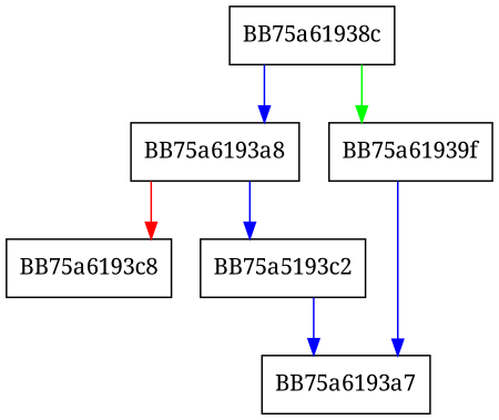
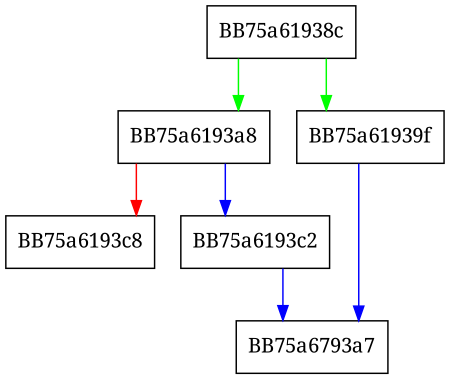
  digraph {
    fontname="Noto Serif"
    splines=ortho
    node [fontname="Noto Serif" shape=box]
    edge [color=blue fontname="Noto Serif"]
    BB75a61938c
    BB75a6193a8
    BB75a61939f
    BB75a6193c8
-   BB75a6193c2 [label=BB75a5193c2]
-   BB75a6193a7
-   BB75a61938c -> BB75a6193a8
+   BB75a6193c2
+   BB75a6193a7 [label=BB75a6793a7]
+   BB75a61938c -> BB75a6193a8 [color=green]
    BB75a61938c -> BB75a61939f [color=green]
    BB75a6193a8 -> BB75a6193c8 [color=red]
    BB75a6193a8 -> BB75a6193c2
    BB75a61939f -> BB75a6193a7
    BB75a6193c2 -> BB75a6193a7
  }
